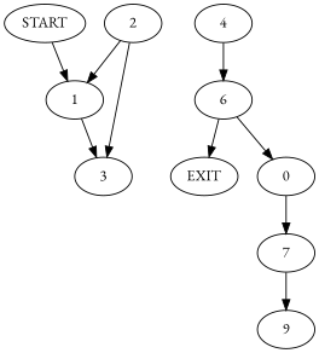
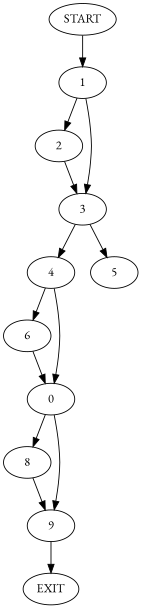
  digraph {
    fontname="EB Garamond"
    node [fontname="EB Garamond"]
    edge [fontname="EB Garamond"]
    n1 [label=START]
    1
    2
    3
    n5 [label=EXIT]
    4
+   5
    6
    n9 [label=0]
-   8 [label=7]
+   8
    9
    n1 -> 1
-   2 -> 1
+   1 -> 2
    1 -> 3
    2 -> 3
+   3 -> 4
+   3 -> 5
    4 -> 6
+   4 -> n9
    6 -> n9
    n9 -> 8
+   n9 -> 9
    8 -> 9
-   6 -> n5
+   9 -> n5
  }
